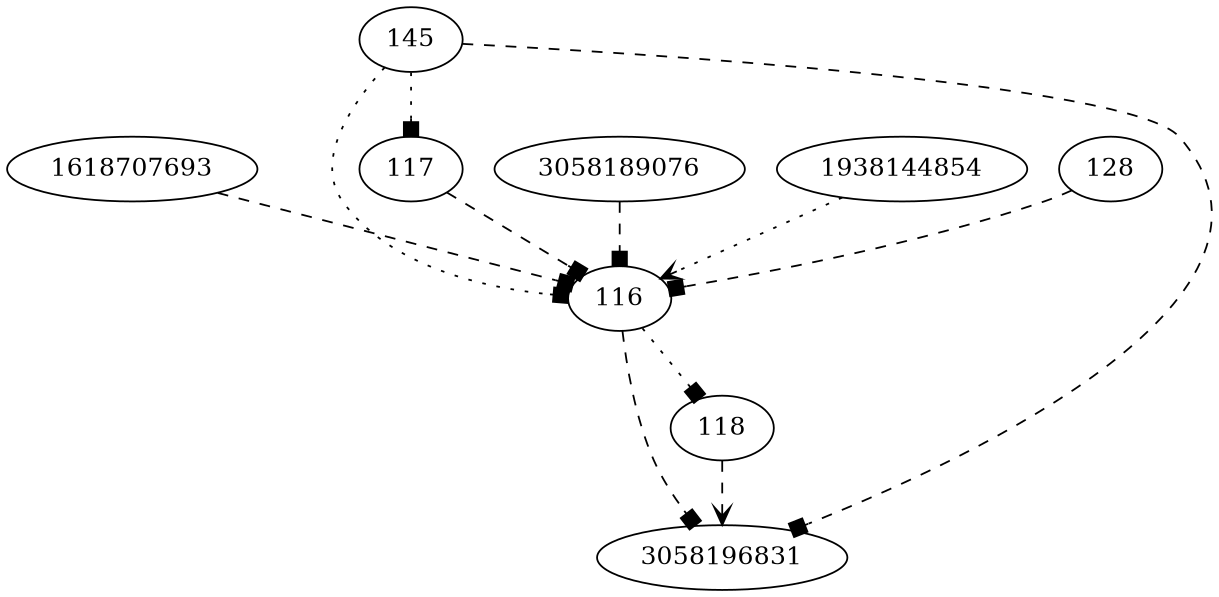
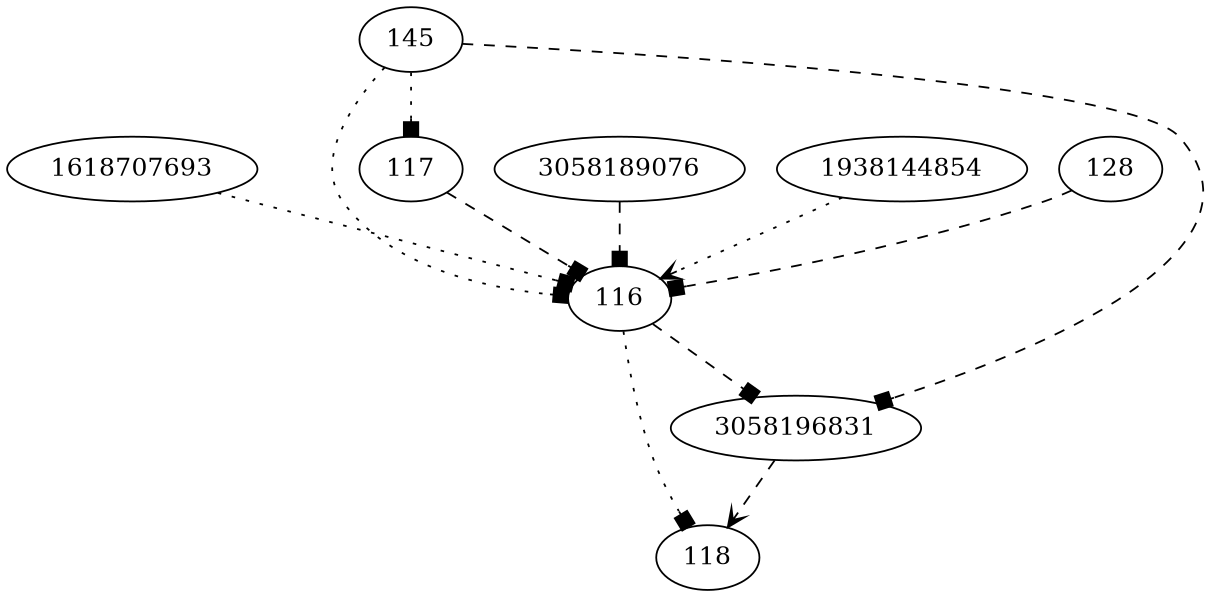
  strict digraph {
    edge [arrowhead=box style=dashed]
    1618707693
    116
    3058196831
    118
    145
    117
    3058189076
    1938144854
    n9 [label=128]
-   1618707693 -> 116
+   1618707693 -> 116 [style=dotted]
    116 -> 3058196831
    116 -> 118 [style=dotted]
-   118 -> 3058196831 [arrowhead=vee]
+   3058196831 -> 118 [arrowhead=vee]
    145 -> 116 [style=dotted]
    145 -> 3058196831
    145 -> 117 [style=dotted]
    117 -> 116
    3058189076 -> 116
    1938144854 -> 116 [arrowhead=vee style=dotted]
    n9 -> 116
  }
